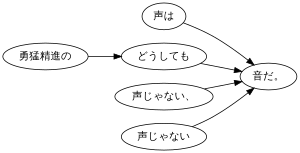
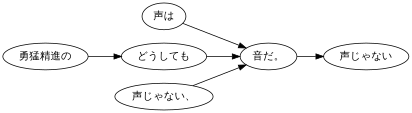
  digraph {
    fontname="Roboto Mono"
    rankdir=LR
    node [fontname="Roboto Mono"]
    edge [fontname="Roboto Mono"]
    n1 [label="声は"]
    n2 [label="音だ。"]
    n3 [label="勇猛精進の"]
    n4 [label="どうしても"]
    n5 [label="声じゃない、"]
    n6 [label="声じゃない"]
    n1 -> n2
    n3 -> n4
    n4 -> n2
    n5 -> n2
-   n6 -> n2
+   n2 -> n6
  }
